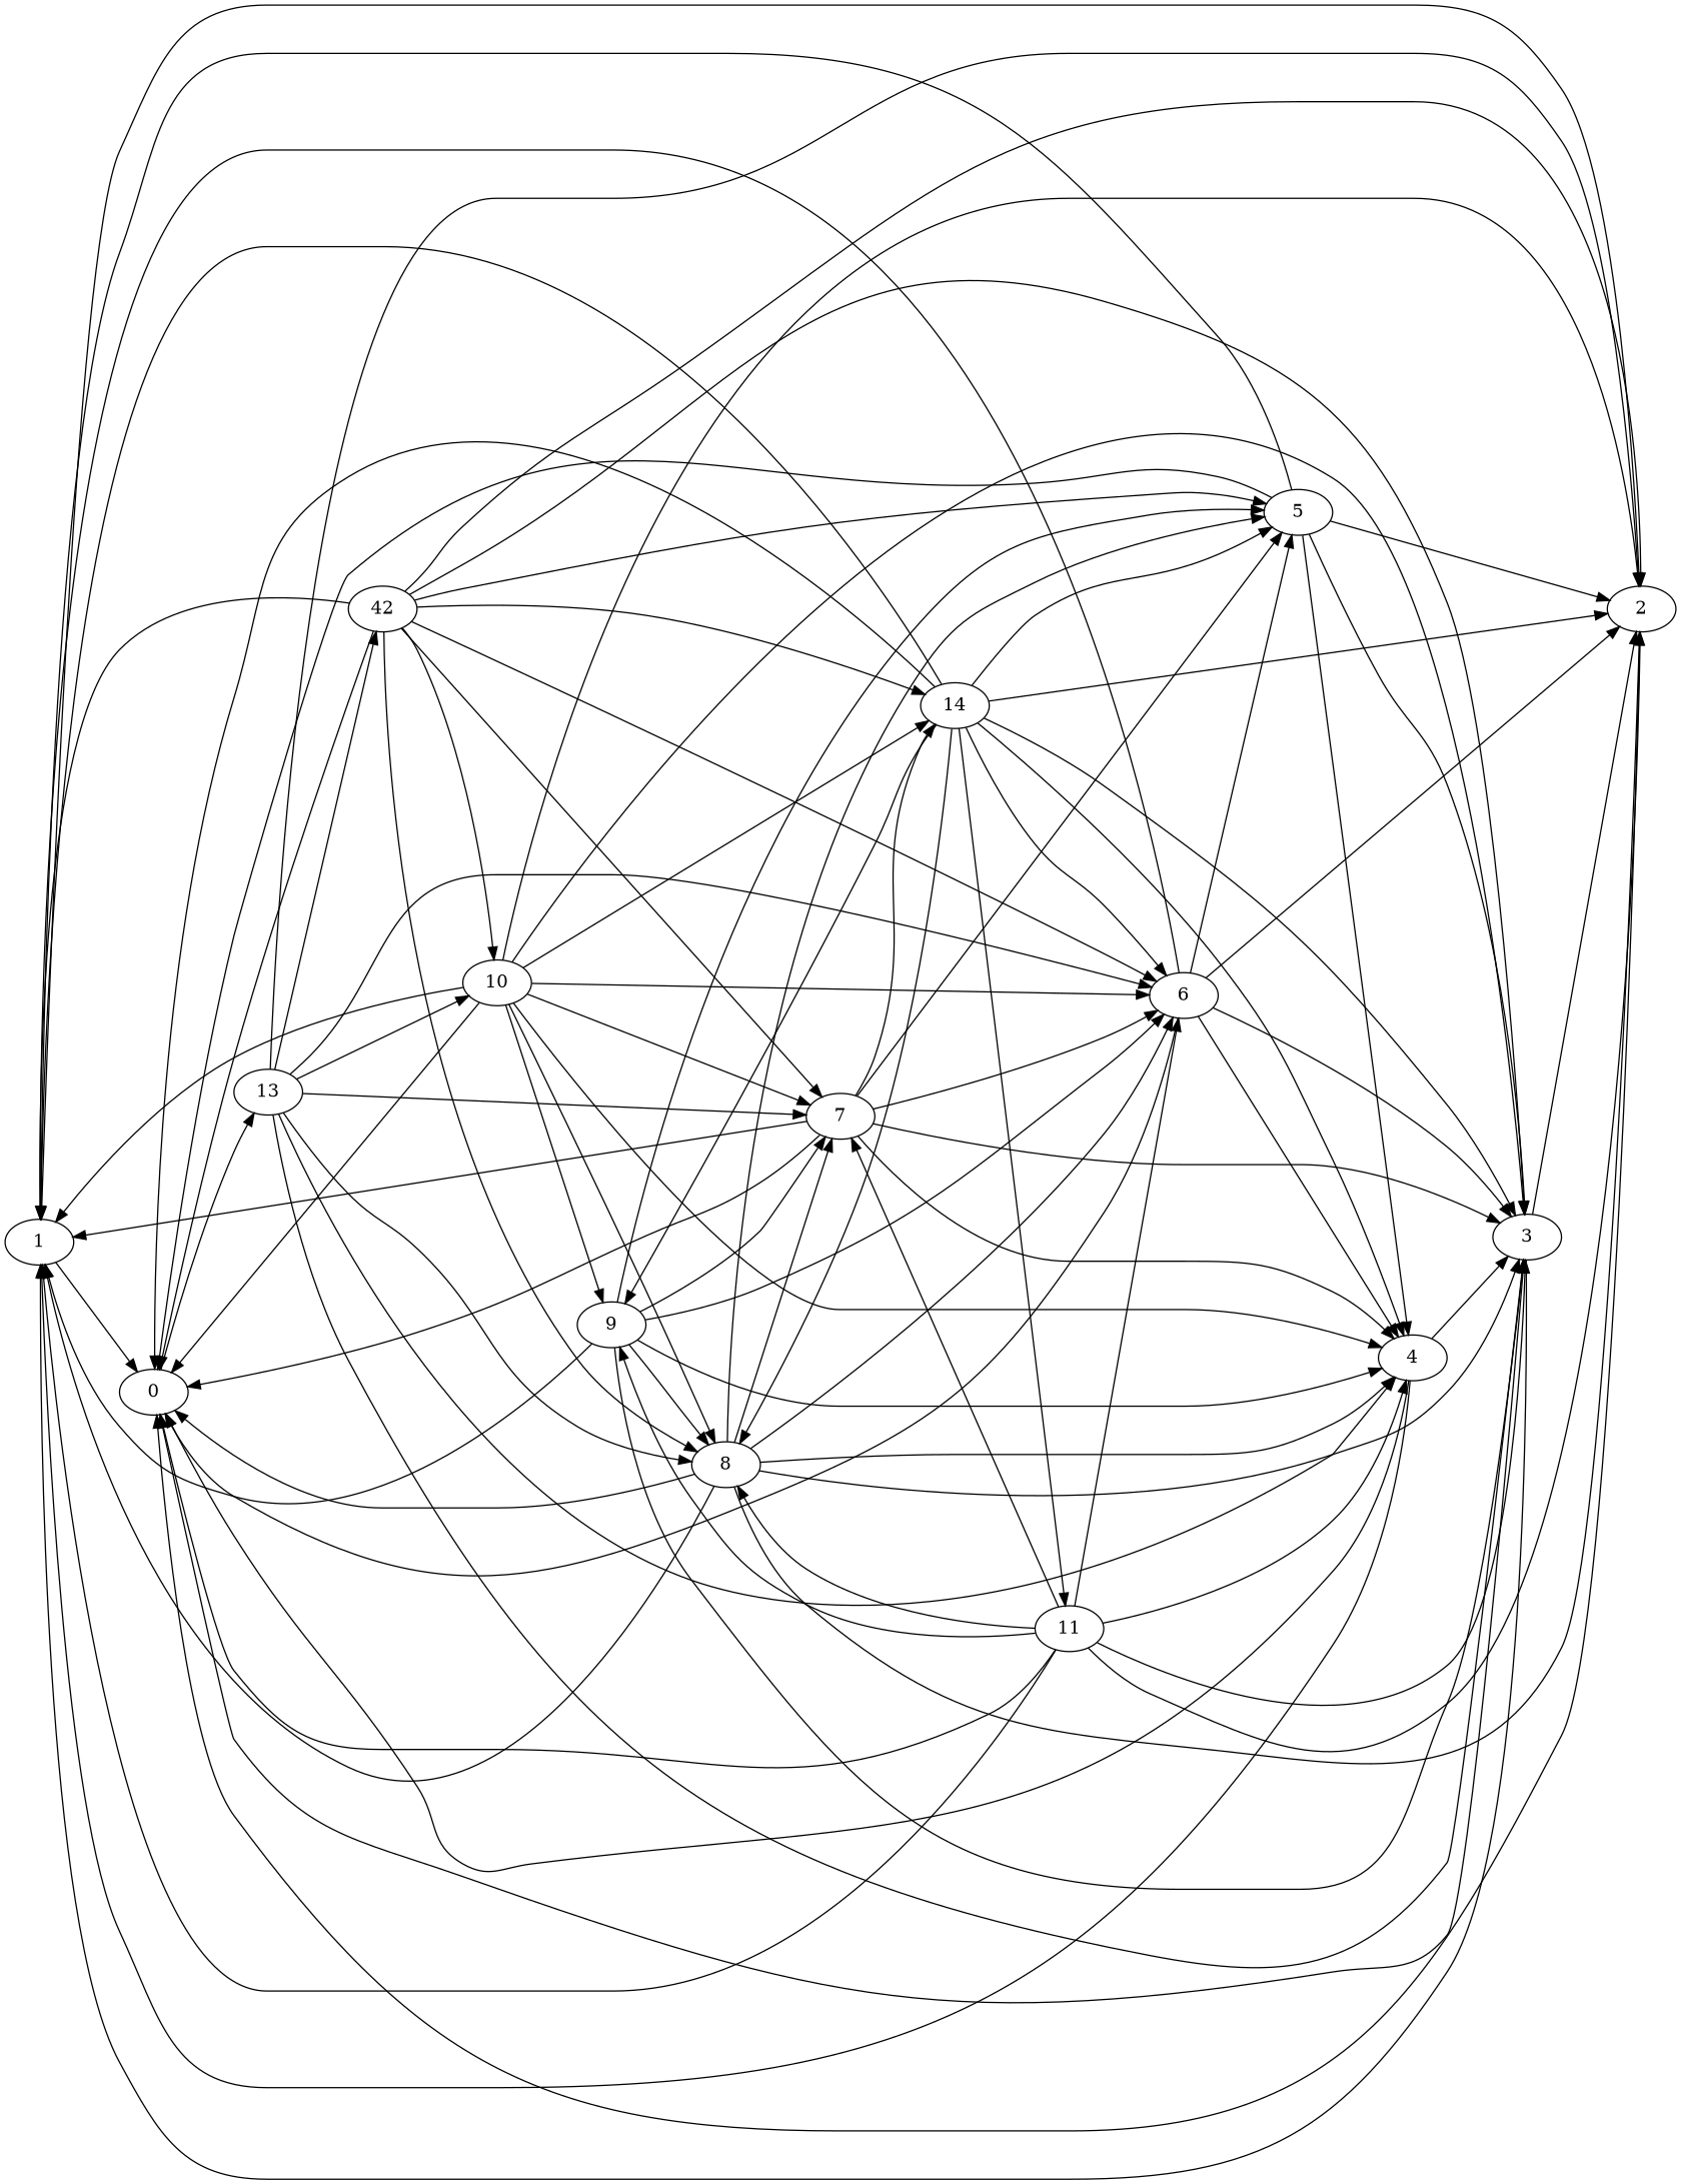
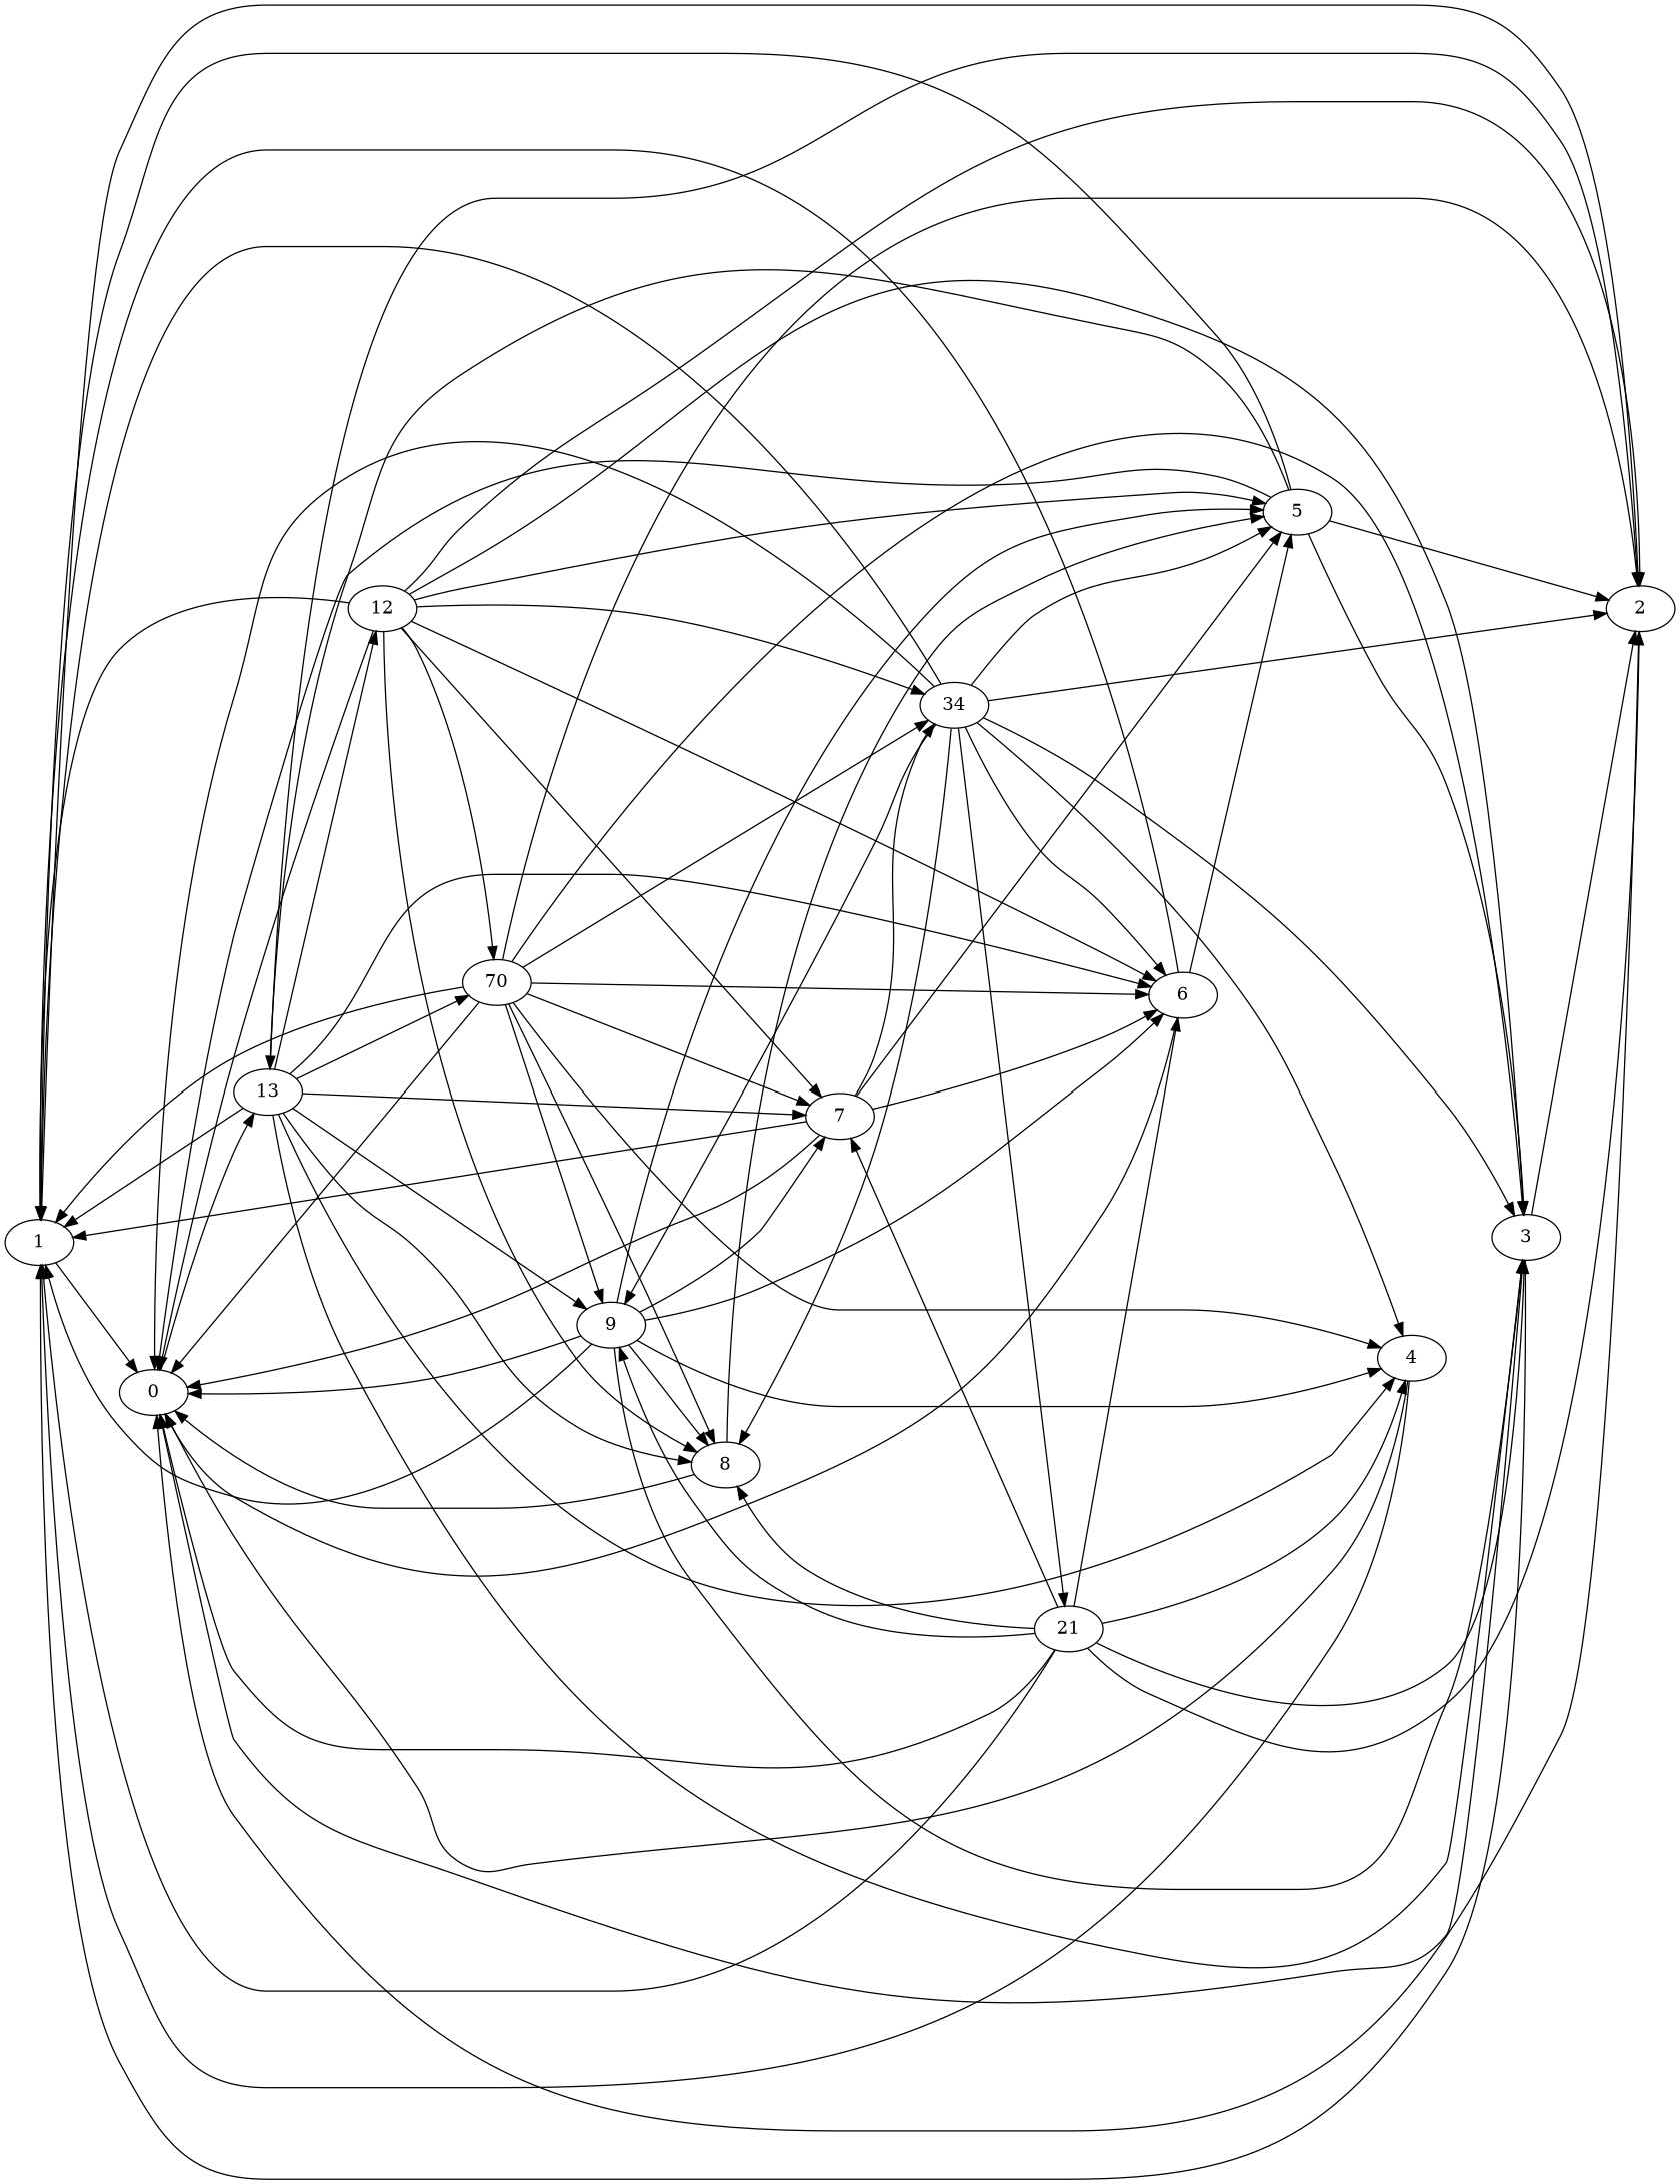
  digraph {
    rankdir=LR
    1
    0
    13
    2
    3
    4
    5
    6
    7
-   14
+   14 [label=34]
    8
    9
-   10
-   11
-   12 [label=42]
+   10 [label=70]
+   11 [label=21]
+   12
    1 -> 0
    0 -> 13
    13 -> 2
    13 -> 3
    13 -> 4
    13 -> 6
    13 -> 7
    13 -> 8
+   13 -> 9
    13 -> 10
    13 -> 12
    2 -> 1
    2 -> 0
    3 -> 1
    3 -> 0
    3 -> 2
    4 -> 1
    4 -> 0
-   4 -> 3
    5 -> 1
    5 -> 0
    5 -> 2
    5 -> 3
-   5 -> 4
+   5 -> 13
    6 -> 1
    6 -> 0
-   6 -> 2
-   6 -> 3
-   6 -> 4
    6 -> 5
    7 -> 1
    7 -> 0
-   7 -> 3
-   7 -> 4
    7 -> 5
    7 -> 6
    7 -> 14
    14 -> 1
    14 -> 0
    14 -> 2
    14 -> 3
    14 -> 4
    14 -> 5
    14 -> 6
    14 -> 8
    14 -> 9
    14 -> 11
-   8 -> 1
+   13 -> 1
    8 -> 0
-   8 -> 2
-   8 -> 3
-   8 -> 4
    8 -> 5
-   8 -> 6
-   8 -> 7
    9 -> 1
+   9 -> 0
    9 -> 3
    9 -> 4
    9 -> 5
    9 -> 6
    9 -> 7
    9 -> 8
    10 -> 1
    10 -> 0
    10 -> 2
    10 -> 3
    10 -> 4
    10 -> 6
    10 -> 7
    10 -> 14
    10 -> 8
    10 -> 9
    11 -> 1
    11 -> 0
    11 -> 2
    11 -> 3
    11 -> 4
    11 -> 6
    11 -> 7
    11 -> 8
    11 -> 9
    12 -> 1
    12 -> 0
    12 -> 2
    12 -> 3
    12 -> 5
    12 -> 6
    12 -> 7
    12 -> 14
    12 -> 8
    12 -> 10
  }
